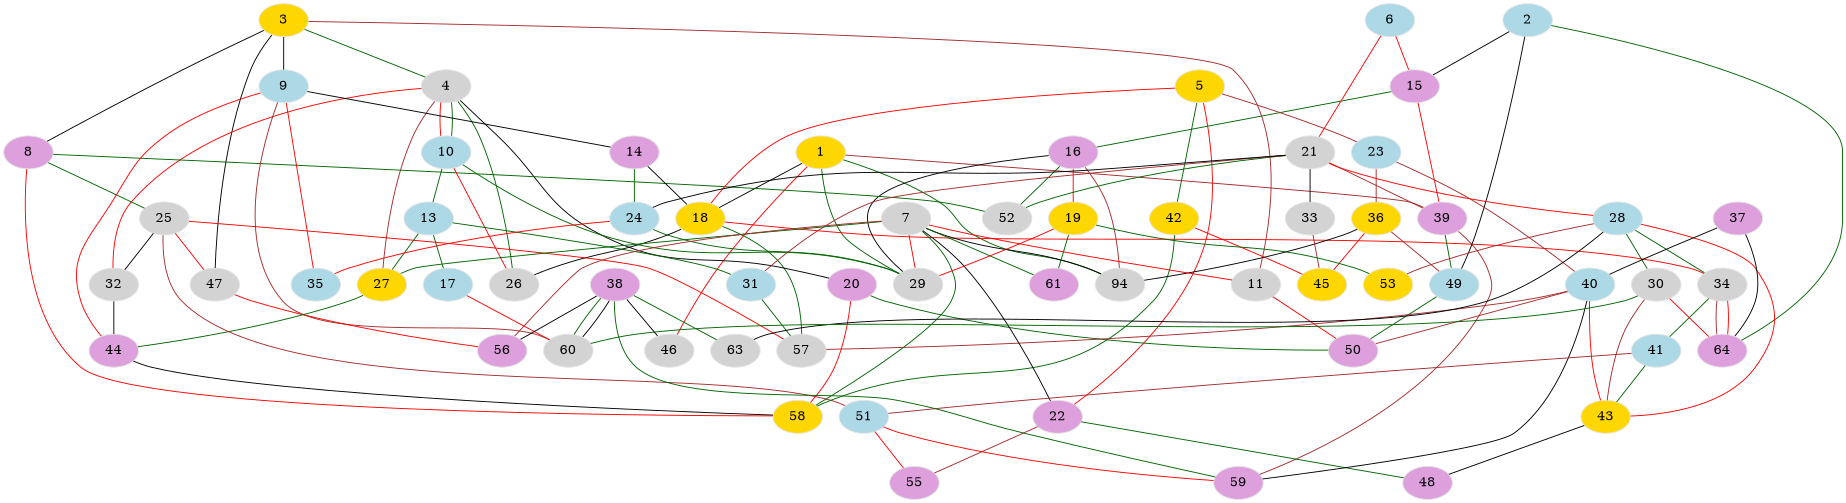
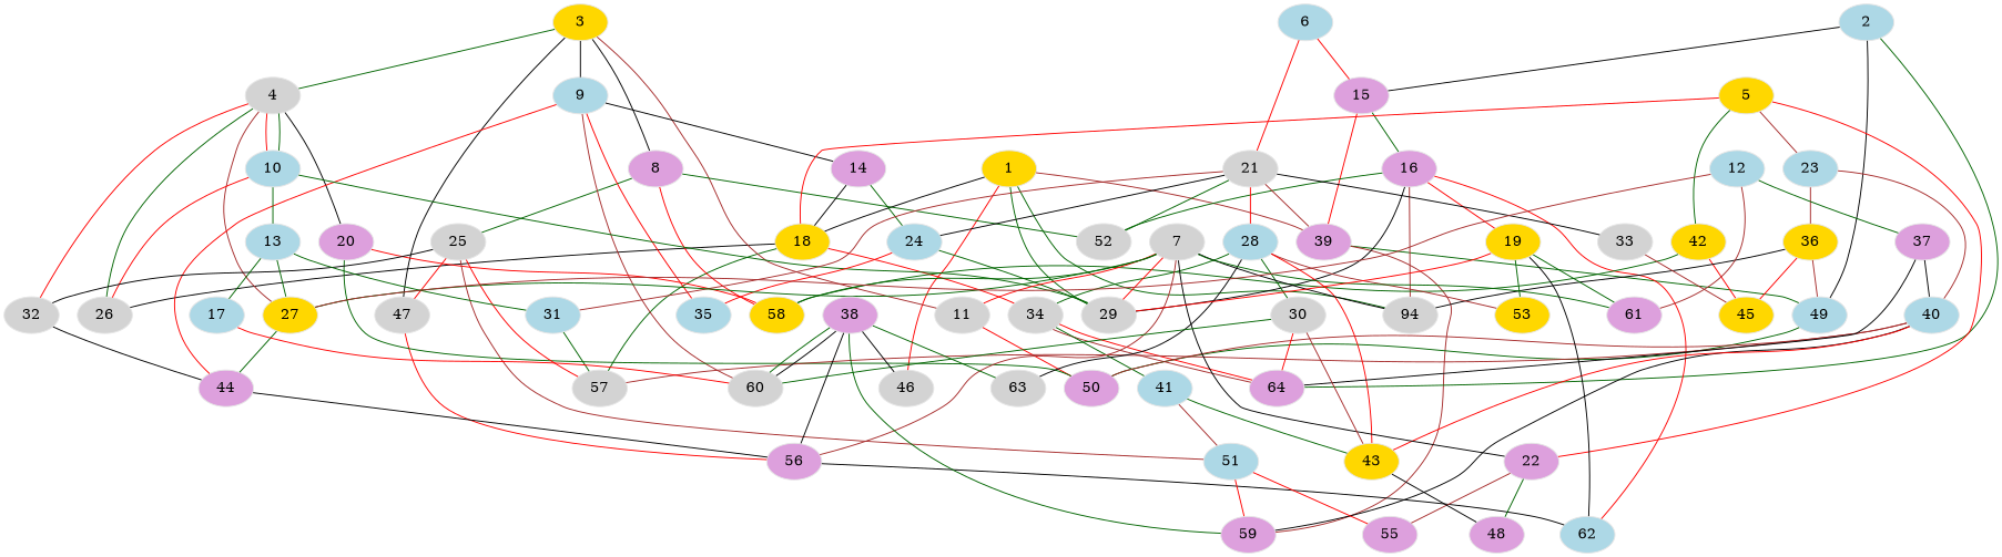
  graph {
    node [color=gray90 fillcolor=lightgrey style=filled]
    edge [color=darkgreen]
    1 [fillcolor=gold]
    18 [fillcolor=gold]
    29
    39 [fillcolor=plum]
    46
    n6 [label=94]
    26
    34
    57
    49 [fillcolor=lightblue]
    59 [fillcolor=plum]
    2 [fillcolor=lightblue]
    15 [fillcolor=plum]
    64 [fillcolor=plum]
    16 [fillcolor=plum]
    50 [fillcolor=plum]
    3 [fillcolor=gold]
    4
    8 [fillcolor=plum]
    9 [fillcolor=lightblue]
    11
    47
    10 [fillcolor=lightblue]
    20 [fillcolor=plum]
    27 [fillcolor=gold]
    32
    58 [fillcolor=gold]
    25
    52
    14 [fillcolor=plum]
    35 [fillcolor=lightblue]
    44 [fillcolor=plum]
    60
    56 [fillcolor=plum]
    13 [fillcolor=lightblue]
    5 [fillcolor=gold]
    22 [fillcolor=plum]
    23 [fillcolor=lightblue]
    42 [fillcolor=gold]
    48 [fillcolor=plum]
    55 [fillcolor=plum]
    36 [fillcolor=gold]
    40 [fillcolor=lightblue]
    45 [fillcolor=gold]
    6 [fillcolor=lightblue]
    21
    31 [fillcolor=lightblue]
    24 [fillcolor=lightblue]
    28 [fillcolor=lightblue]
    33
    7
    61 [fillcolor=plum]
+   62 [fillcolor=lightblue]
    51 [fillcolor=lightblue]
    17 [fillcolor=lightblue]
+   12 [fillcolor=lightblue]
    37 [fillcolor=plum]
    19 [fillcolor=gold]
    53 [fillcolor=gold]
    41 [fillcolor=lightblue]
    30
    43 [fillcolor=gold]
    63
    38 [fillcolor=plum]
    1 -- 18 [color=black]
    1 -- 29
    1 -- 39 [color=brown]
    1 -- 46 [color=red]
    1 -- n6
    18 -- 26 [color=black]
    18 -- 34 [color=red]
    18 -- 57
    39 -- 49
    39 -- 59 [color=brown]
    34 -- 64 [color=brown]
    34 -- 64 [color=red]
    34 -- 41
    49 -- 50
    2 -- 49 [color=black]
    2 -- 15 [color=black]
    2 -- 64
    15 -- 39 [color=red]
    15 -- 16
    16 -- 29 [color=black]
    16 -- n6 [color=brown]
    16 -- 52
+   16 -- 62 [color=red]
    16 -- 19 [color=red]
    3 -- 4
    3 -- 8 [color=black]
    3 -- 9 [color=black]
    3 -- 11 [color=brown]
    3 -- 47 [color=black]
    4 -- 26
    4 -- 10 [color=red]
    4 -- 10
    4 -- 20 [color=black]
    4 -- 27 [color=brown]
    4 -- 32 [color=red]
    8 -- 58 [color=red]
    8 -- 25
    8 -- 52
    9 -- 14 [color=black]
    9 -- 35 [color=red]
    9 -- 44 [color=red]
    9 -- 60 [color=brown]
    11 -- 50 [color=red]
    47 -- 56 [color=red]
    10 -- 29
    10 -- 26 [color=red]
    10 -- 13
    20 -- 50
    20 -- 58 [color=red]
    27 -- 44
    32 -- 44 [color=black]
    25 -- 57 [color=red]
    25 -- 47 [color=red]
    25 -- 32 [color=black]
    25 -- 51 [color=brown]
    14 -- 18 [color=black]
    14 -- 24
-   44 -- 58 [color=black]
+   44 -- 56 [color=black]
+   56 -- 62 [color=black]
    13 -- 27
    13 -- 31
    13 -- 17
    5 -- 18 [color=red]
    5 -- 22 [color=red]
    5 -- 23 [color=brown]
    5 -- 42
    22 -- 48
    22 -- 55 [color=brown]
    23 -- 36 [color=brown]
    23 -- 40 [color=brown]
    42 -- 58
    42 -- 45 [color=red]
    36 -- n6 [color=black]
    36 -- 49 [color=brown]
    36 -- 45 [color=red]
    40 -- 57 [color=brown]
    40 -- 59 [color=black]
    40 -- 50 [color=brown]
    40 -- 43 [color=red]
    6 -- 15 [color=red]
    6 -- 21 [color=red]
    21 -- 39 [color=brown]
    21 -- 52
    21 -- 31 [color=brown]
    21 -- 24 [color=black]
    21 -- 28 [color=red]
    21 -- 33 [color=black]
    31 -- 57
    24 -- 29
    24 -- 35 [color=red]
    28 -- 34
    28 -- 53 [color=brown]
    28 -- 30
    28 -- 43 [color=red]
    28 -- 63 [color=black]
    33 -- 45 [color=brown]
    7 -- 29 [color=red]
    7 -- n6 [color=black]
    7 -- 11 [color=red]
    7 -- 27
    7 -- 58
    7 -- 56 [color=brown]
    7 -- 22 [color=black]
    7 -- 61
    51 -- 59 [color=red]
    51 -- 55 [color=red]
    17 -- 60 [color=red]
+   12 -- 27 [color=brown]
+   12 -- 61 [color=brown]
+   12 -- 37
    37 -- 64 [color=black]
    37 -- 40 [color=black]
    19 -- 29 [color=red]
    19 -- 61
+   19 -- 62 [color=black]
    19 -- 53
    41 -- 51 [color=brown]
    41 -- 43
    30 -- 64 [color=red]
    30 -- 60
    30 -- 43 [color=brown]
    43 -- 48 [color=black]
    38 -- 46 [color=black]
    38 -- 59
    38 -- 60
    38 -- 60 [color=black]
    38 -- 56 [color=black]
    38 -- 63
  }
